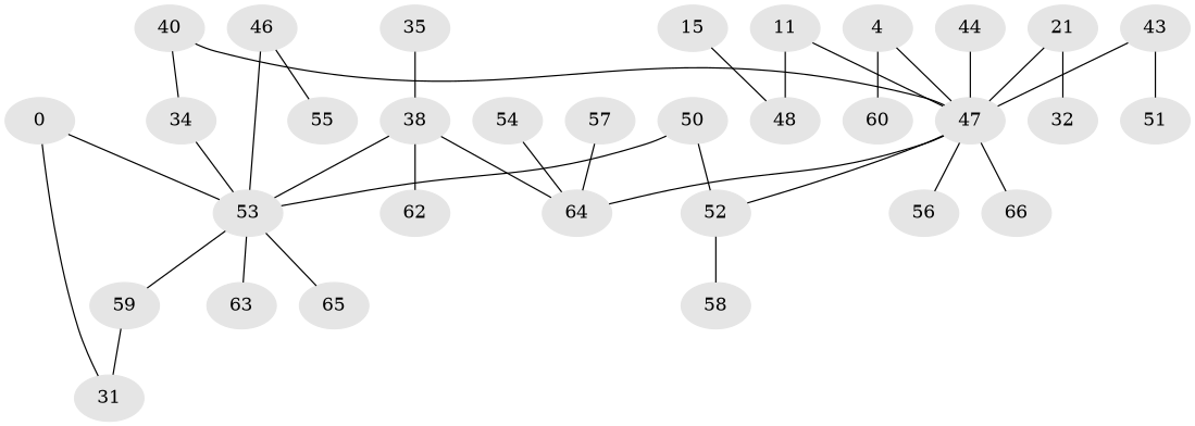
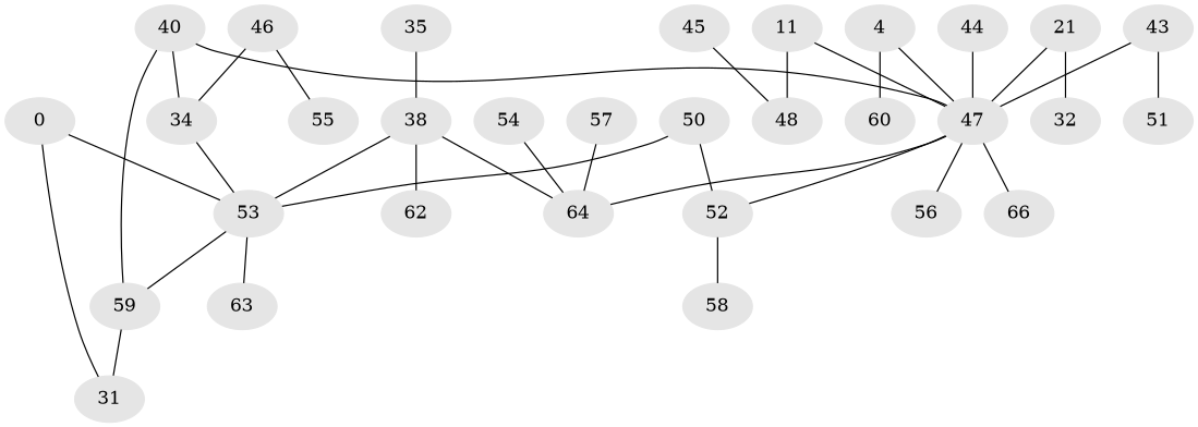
  graph {
    node [color=gray90 style=filled]
    47 [super="+22+14"]
    64 [super="+39"]
    52
    56
    66
    4
    60
    53 [super="+7+8+5+18+41+49"]
    59
    63
-   65
    n12 [label=0]
    n13 [label=31]
    11
    48
-   15
+   15 [label=45]
    21 [super="+19"]
    32
    34
    38 [super="+28+26+30"]
    62
    35
    40 [super="+33"]
    46
    55
    44 [super="+36"]
    43
    51
    58
    50 [super="+17"]
    54
    57
    47 -- 64
    47 -- 52
    47 -- 56
    47 -- 66
    52 -- 58
    4 -- 47
    4 -- 60
    53 -- 59 [weight=2]
    53 -- 63
-   53 -- 65
    59 -- n13
    n12 -- 53
    n12 -- n13
    11 -- 47
    11 -- 48
    15 -- 48
    21 -- 47 [weight=3]
    21 -- 32
    34 -- 53
    38 -- 64
    38 -- 53
    38 -- 62
    35 -- 38
    40 -- 47
+   40 -- 59
    40 -- 34
-   46 -- 53
+   46 -- 34
    46 -- 55
    44 -- 47 [weight=2]
    43 -- 47
    43 -- 51
    50 -- 52
    50 -- 53 [weight=2]
    54 -- 64
    57 -- 64
  }
